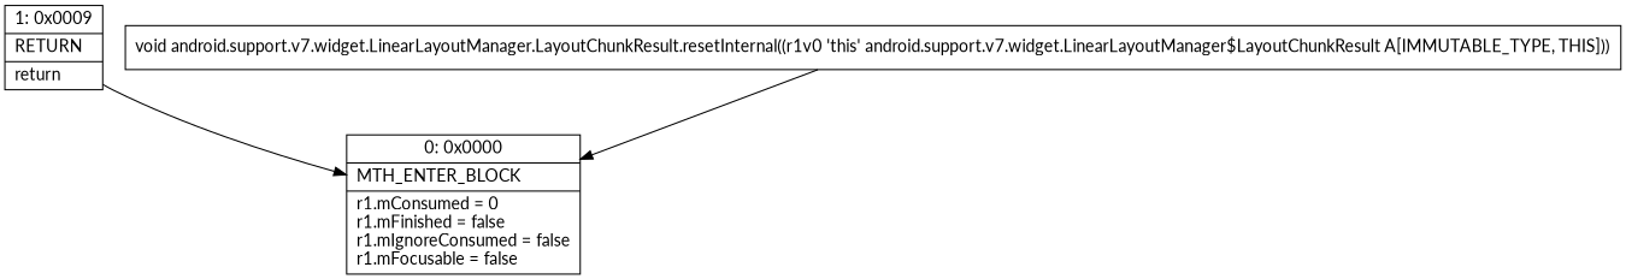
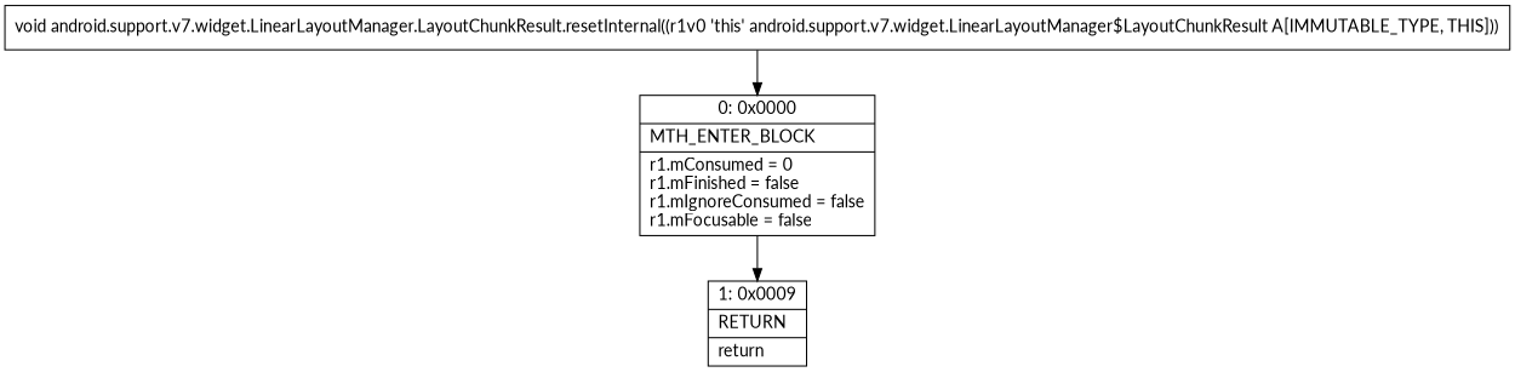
  digraph {
    fontname=Lato
    node [shape=record fontname=Lato]
    edge [fontname=Lato]
    n1 [label="{0\:\ 0x0000|MTH_ENTER_BLOCK\l|r1.mConsumed = 0\lr1.mFinished = false\lr1.mIgnoreConsumed = false\lr1.mFocusable = false\l}"]
    n2 [label="{1\:\ 0x0009|RETURN\l|return\l}"]
    n3 [label="{void android.support.v7.widget.LinearLayoutManager.LayoutChunkResult.resetInternal((r1v0 'this' android.support.v7.widget.LinearLayoutManager$LayoutChunkResult A[IMMUTABLE_TYPE, THIS])) }"]
-   n2 -> n1
+   n1 -> n2
    n3 -> n1
  }
